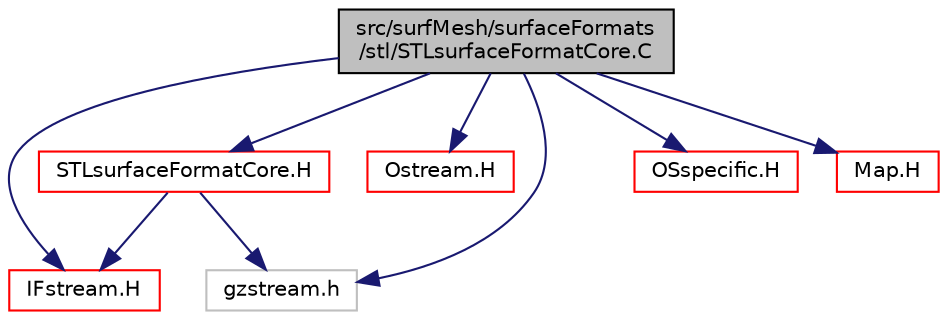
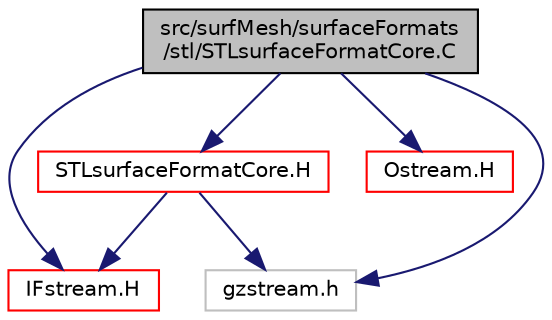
  digraph {
    node [color=red fontname=Helvetica fontsize=10 shape=record]
    edge [color=midnightblue fontname=Helvetica fontsize=10 labelfontname=Helvetica labelfontsize=10 style=solid]
    n1 [color=black fillcolor=grey75 fontcolor=black height=0.2 label="src/surfMesh/surfaceFormats\l/stl/STLsurfaceFormatCore.C" style=filled width=0.4]
    n2 [height=0.2 label="STLsurfaceFormatCore.H" width=0.4]
    n3 [height=0.2 label="IFstream.H" width=0.4]
    n4 [height=0.2 label="Ostream.H" width=0.4]
    n5 [color=grey75 height=0.2 label="gzstream.h" width=0.4]
-   n6 [height=0.2 label="OSspecific.H" width=0.4]
-   n7 [height=0.2 label="Map.H" width=0.4]
    n1 -> n2
    n1 -> n3
    n1 -> n4
    n1 -> n5
-   n1 -> n6
-   n1 -> n7
    n2 -> n3
    n2 -> n5
  }
